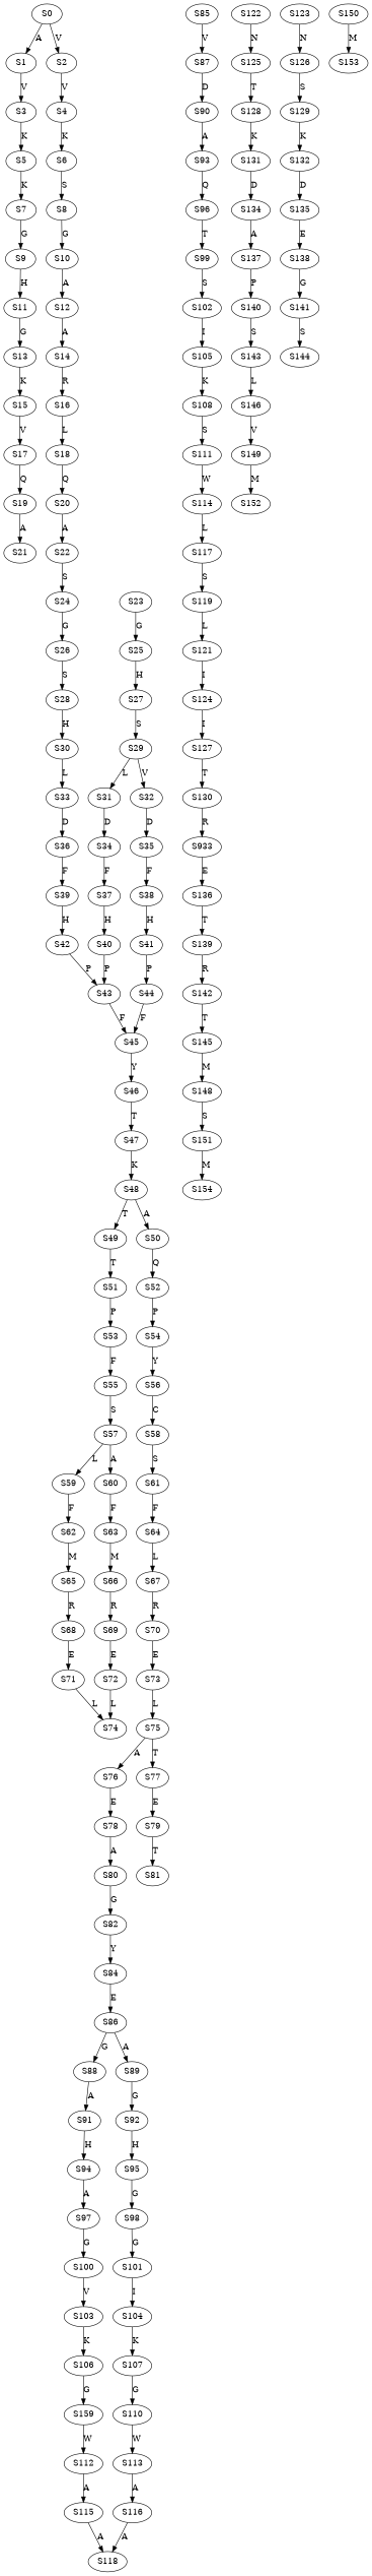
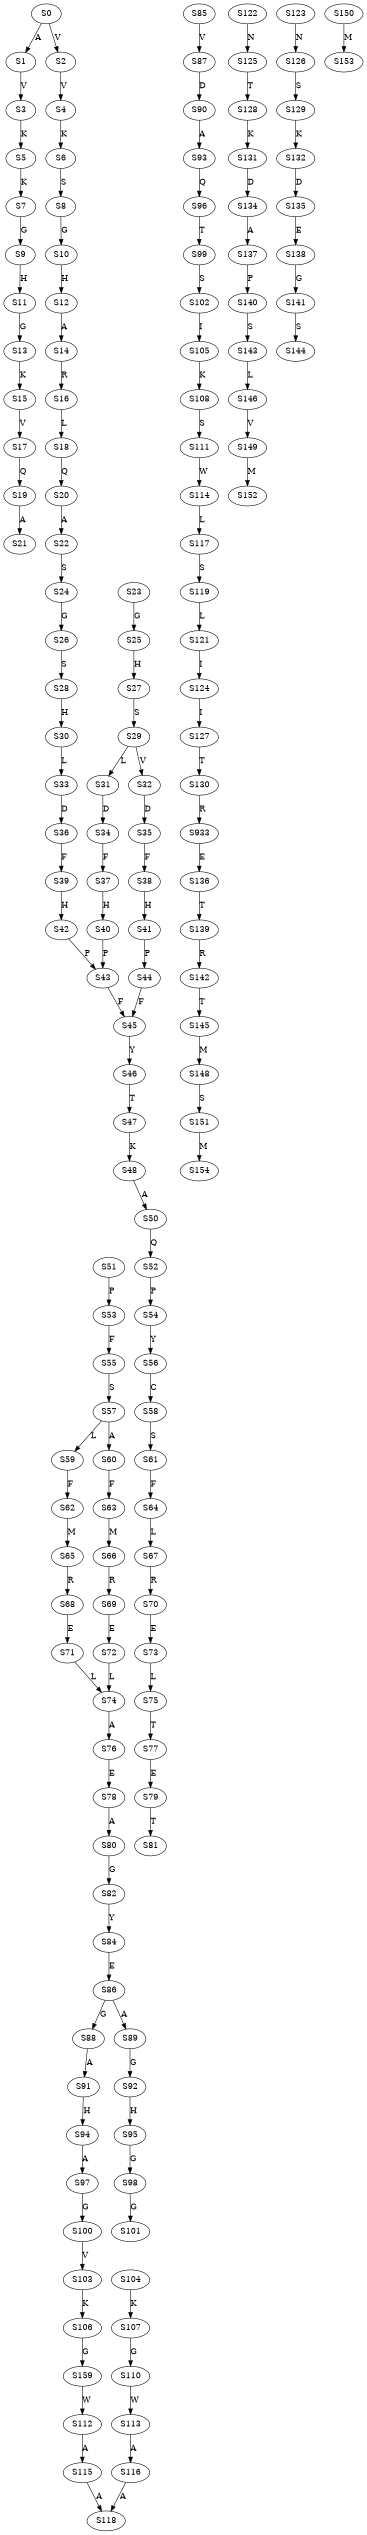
  strict digraph {
    S0
    S1
    S2
    S3
    S4
    S5
    S6
    S7
    S8
    S9
    S10
    S11
    S12
    S13
    S14
    S15
    S16
    S17
    S18
    S19
    S20
    S21
    S22
    S24
    S23
    S25
    S26
    S27
    S28
    S29
    S30
    S31
    S32
    S33
    S34
    S35
    S36
    S37
    S38
    S39
    S40
    S41
    S42
    S43
    S44
    S45
    S46
    S47
    S48
-   S49
    S50
    S51
    S52
    S53
    S54
    S55
    S56
    S57
    S58
    S59
    S60
    S61
    S62
    S63
    S64
    S65
    S66
    S67
    S68
    S69
    S70
    S71
    S72
    S73
    S74
    S75
    S76
    S77
    S78
    S79
    S80
    S81
    S82
    S84
    S86
    S85
    S87
    S88
    S89
    S90
    S91
    S92
    S93
    S94
    S95
    S96
    S97
    S98
    S99
    S100
    S101
    S102
    S103
    S104
    S105
    S106
    S107
    S108
    n109 [label=S159]
    S110
    S111
    S112
    S113
    S114
    S115
    S116
    S117
    S118
    S119
    S121
    S124
    S122
    S125
    S123
    S126
    S127
    S128
    S129
    S130
    S131
    S132
    n132 [label=S933]
    S134
    S135
    S136
    S137
    S138
    S139
    S140
    S141
    S142
    S143
    S144
    S145
    S146
    S148
    S149
    S151
    S152
    S150
    S153
    S154
    S0 -> S1 [label=A]
    S0 -> S2 [label=V]
    S1 -> S3 [label=V]
    S2 -> S4 [label=V]
    S3 -> S5 [label=K]
    S4 -> S6 [label=K]
    S5 -> S7 [label=K]
    S6 -> S8 [label=S]
    S7 -> S9 [label=G]
    S8 -> S10 [label=G]
    S9 -> S11 [label=H]
-   S10 -> S12 [label=A]
+   S10 -> S12 [label=H]
    S11 -> S13 [label=G]
    S12 -> S14 [label=A]
    S13 -> S15 [label=K]
    S14 -> S16 [label=R]
    S15 -> S17 [label=V]
    S16 -> S18 [label=L]
    S17 -> S19 [label=Q]
    S18 -> S20 [label=Q]
    S19 -> S21 [label=A]
    S20 -> S22 [label=A]
    S22 -> S24 [label=S]
    S24 -> S26 [label=G]
    S23 -> S25 [label=G]
    S25 -> S27 [label=H]
    S26 -> S28 [label=S]
    S27 -> S29 [label=S]
    S28 -> S30 [label=H]
    S29 -> S31 [label=L]
    S29 -> S32 [label=V]
    S30 -> S33 [label=L]
    S31 -> S34 [label=D]
    S32 -> S35 [label=D]
    S33 -> S36 [label=D]
    S34 -> S37 [label=F]
    S35 -> S38 [label=F]
    S36 -> S39 [label=F]
    S37 -> S40 [label=H]
    S38 -> S41 [label=H]
    S39 -> S42 [label=H]
    S40 -> S43 [label=P]
    S41 -> S44 [label=P]
    S42 -> S43 [label=P]
    S43 -> S45 [label=F]
    S44 -> S45 [label=F]
    S45 -> S46 [label=Y]
    S46 -> S47 [label=T]
    S47 -> S48 [label=K]
-   S48 -> S49 [label=T]
    S48 -> S50 [label=A]
-   S49 -> S51 [label=T]
    S50 -> S52 [label=Q]
    S51 -> S53 [label=P]
    S52 -> S54 [label=P]
    S53 -> S55 [label=F]
    S54 -> S56 [label=Y]
    S55 -> S57 [label=S]
    S56 -> S58 [label=C]
    S57 -> S59 [label=L]
    S57 -> S60 [label=A]
    S58 -> S61 [label=S]
    S59 -> S62 [label=F]
    S60 -> S63 [label=F]
    S61 -> S64 [label=F]
    S62 -> S65 [label=M]
    S63 -> S66 [label=M]
    S64 -> S67 [label=L]
    S65 -> S68 [label=R]
    S66 -> S69 [label=R]
    S67 -> S70 [label=R]
    S68 -> S71 [label=E]
    S69 -> S72 [label=E]
    S70 -> S73 [label=E]
    S71 -> S74 [label=L]
    S72 -> S74 [label=L]
    S73 -> S75 [label=L]
-   S75 -> S76 [label=A]
+   S74 -> S76 [label=A]
    S75 -> S77 [label=T]
    S76 -> S78 [label=E]
    S77 -> S79 [label=E]
    S78 -> S80 [label=A]
    S79 -> S81 [label=T]
    S80 -> S82 [label=G]
    S82 -> S84 [label=Y]
    S84 -> S86 [label=E]
    S86 -> S88 [label=G]
    S86 -> S89 [label=A]
    S85 -> S87 [label=V]
    S87 -> S90 [label=D]
    S88 -> S91 [label=A]
    S89 -> S92 [label=G]
    S90 -> S93 [label=A]
    S91 -> S94 [label=H]
    S92 -> S95 [label=H]
    S93 -> S96 [label=Q]
    S94 -> S97 [label=A]
    S95 -> S98 [label=G]
    S96 -> S99 [label=T]
    S97 -> S100 [label=G]
    S98 -> S101 [label=G]
    S99 -> S102 [label=S]
    S100 -> S103 [label=V]
-   S101 -> S104 [label=I]
    S102 -> S105 [label=I]
    S103 -> S106 [label=K]
    S104 -> S107 [label=K]
    S105 -> S108 [label=K]
    S106 -> n109 [label=G]
    S107 -> S110 [label=G]
    S108 -> S111 [label=S]
    n109 -> S112 [label=W]
    S110 -> S113 [label=W]
    S111 -> S114 [label=W]
    S112 -> S115 [label=A]
    S113 -> S116 [label=A]
    S114 -> S117 [label=L]
    S115 -> S118 [label=A]
    S116 -> S118 [label=A]
    S117 -> S119 [label=S]
    S119 -> S121 [label=L]
    S121 -> S124 [label=I]
    S124 -> S127 [label=I]
    S122 -> S125 [label=N]
    S125 -> S128 [label=T]
    S123 -> S126 [label=N]
    S126 -> S129 [label=S]
    S127 -> S130 [label=T]
    S128 -> S131 [label=K]
    S129 -> S132 [label=K]
    S130 -> n132 [label=R]
    S131 -> S134 [label=D]
    S132 -> S135 [label=D]
    n132 -> S136 [label=E]
    S134 -> S137 [label=A]
    S135 -> S138 [label=E]
    S136 -> S139 [label=T]
    S137 -> S140 [label=P]
    S138 -> S141 [label=G]
    S139 -> S142 [label=R]
    S140 -> S143 [label=S]
    S141 -> S144 [label=S]
    S142 -> S145 [label=T]
    S143 -> S146 [label=L]
    S145 -> S148 [label=M]
    S146 -> S149 [label=V]
    S148 -> S151 [label=S]
    S149 -> S152 [label=M]
    S151 -> S154 [label=M]
    S150 -> S153 [label=M]
  }
